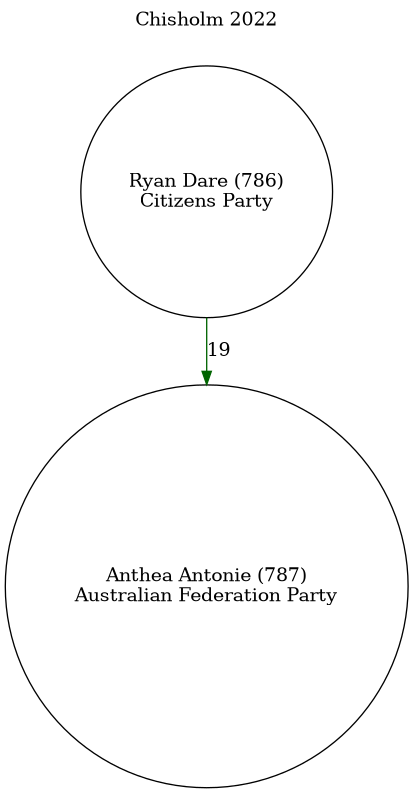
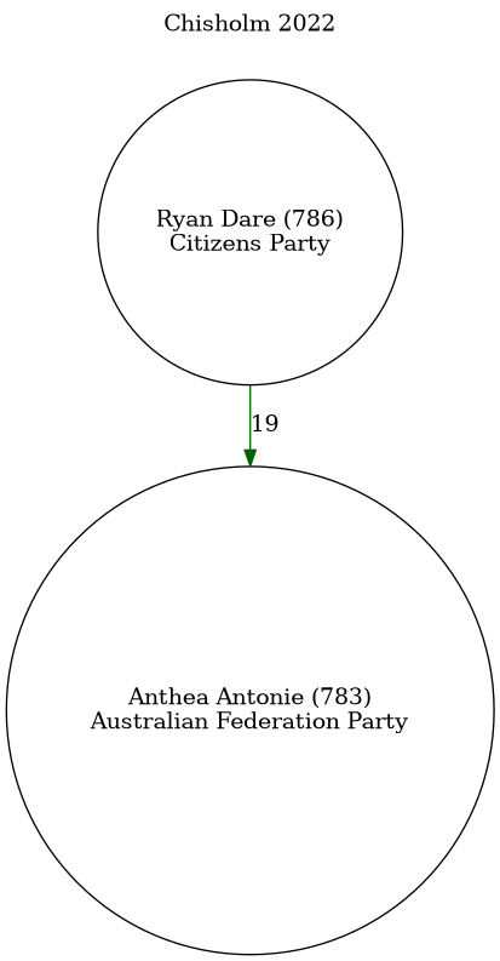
  digraph {
    label="Chisholm 2022"
    labelloc=t
    mclimit=10
    node [shape=circle]
-   n1 [label="Anthea Antonie (787)\nAustralian Federation Party"]
+   n1 [label="Anthea Antonie (783)\nAustralian Federation Party"]
    n2 [label="Ryan Dare (786)\nCitizens Party"]
    n2 -> n1 [label=19 color=darkgreen style=solid]
  }
